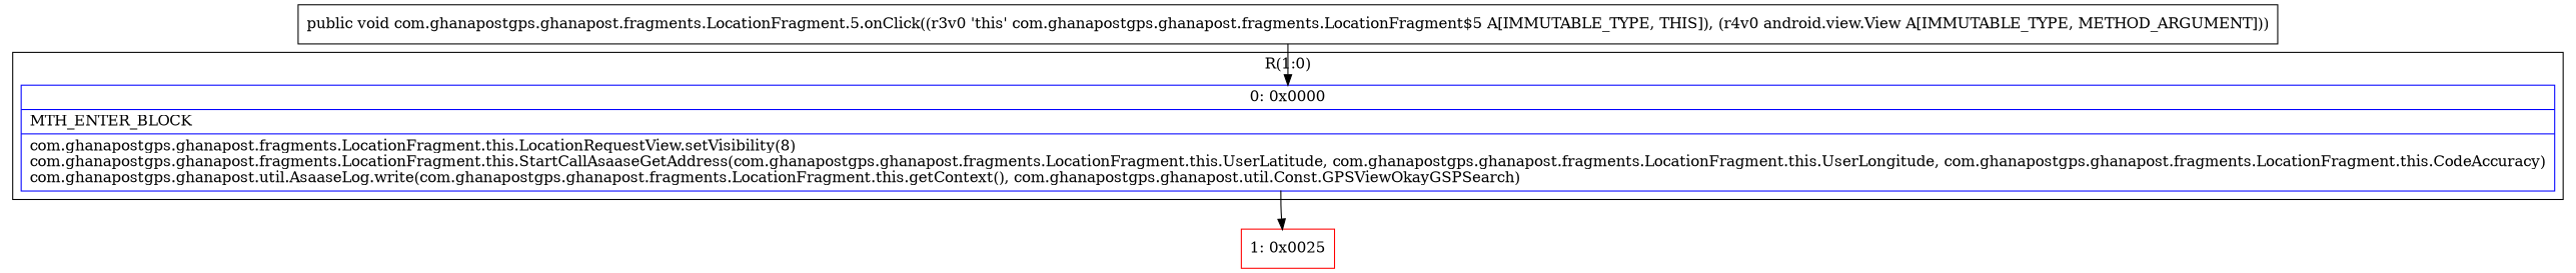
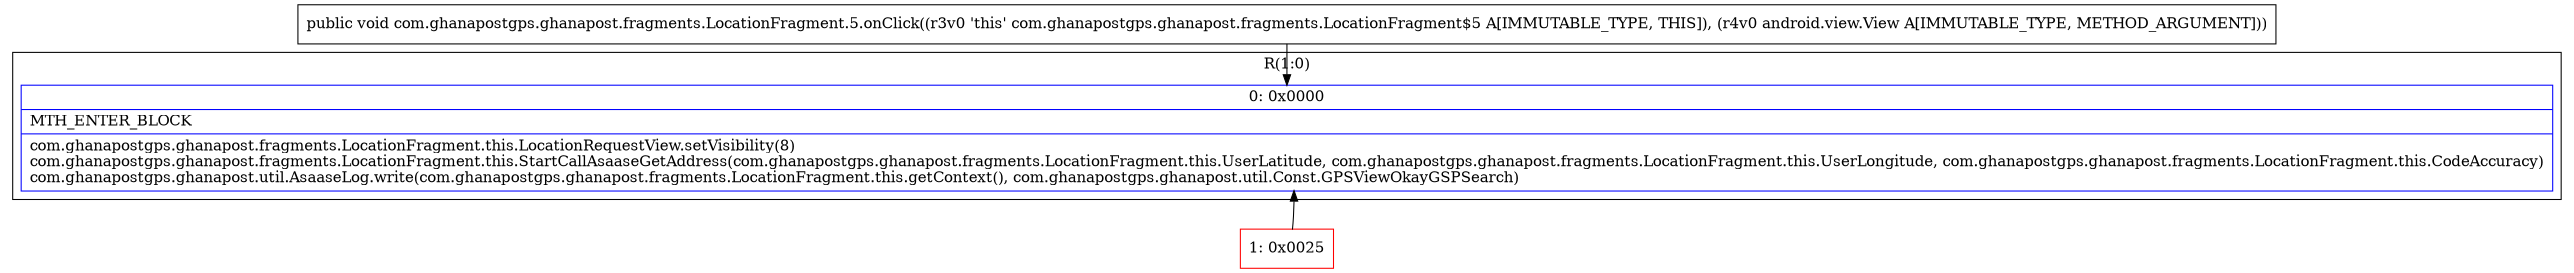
  digraph {
    node [shape=record]
    n1 [color=blue label="{0\:\ 0x0000|MTH_ENTER_BLOCK\l|com.ghanapostgps.ghanapost.fragments.LocationFragment.this.LocationRequestView.setVisibility(8)\lcom.ghanapostgps.ghanapost.fragments.LocationFragment.this.StartCallAsaaseGetAddress(com.ghanapostgps.ghanapost.fragments.LocationFragment.this.UserLatitude, com.ghanapostgps.ghanapost.fragments.LocationFragment.this.UserLongitude, com.ghanapostgps.ghanapost.fragments.LocationFragment.this.CodeAccuracy)\lcom.ghanapostgps.ghanapost.util.AsaaseLog.write(com.ghanapostgps.ghanapost.fragments.LocationFragment.this.getContext(), com.ghanapostgps.ghanapost.util.Const.GPSViewOkayGSPSearch)\l}"]
    n2 [color=red label="{1\:\ 0x0025}"]
    n3 [label="{public void com.ghanapostgps.ghanapost.fragments.LocationFragment.5.onClick((r3v0 'this' com.ghanapostgps.ghanapost.fragments.LocationFragment$5 A[IMMUTABLE_TYPE, THIS]), (r4v0 android.view.View A[IMMUTABLE_TYPE, METHOD_ARGUMENT])) }"]
    subgraph cluster_1 {
      label="R(1:0)"
      n1
    }
-   n1 -> n2
+   n2 -> n1
    n3 -> n1
  }
